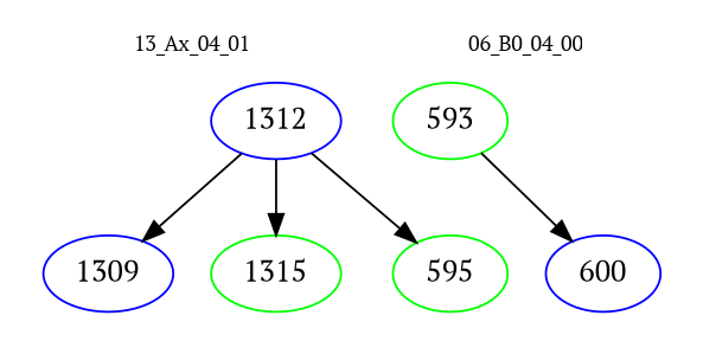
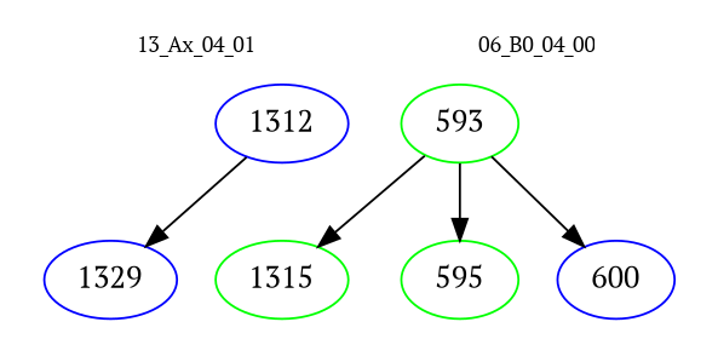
  digraph {
    fontname="PT Serif"
    node [color=blue fontname="PT Serif"]
    edge [color=black fontname="PT Serif"]
    n1 [label=1312]
-   n2 [label=1309]
+   n2 [label=1329]
    n3 [color=green label=1315]
    n4 [color=green label=593]
    n5 [color=green label=595]
    n6 [label=600]
    subgraph cluster_1 {
      color=white
      fontsize=10
      label="13_Ax_04_01"
      n1
      n2
      n3
    }
    subgraph cluster_2 {
      color=white
      fontsize=10
      label="06_B0_04_00"
      n4
      n5
      n6
    }
    n1 -> n2
-   n1 -> n3
-   n1 -> n5
+   n4 -> n3
+   n4 -> n5
    n4 -> n6
  }
